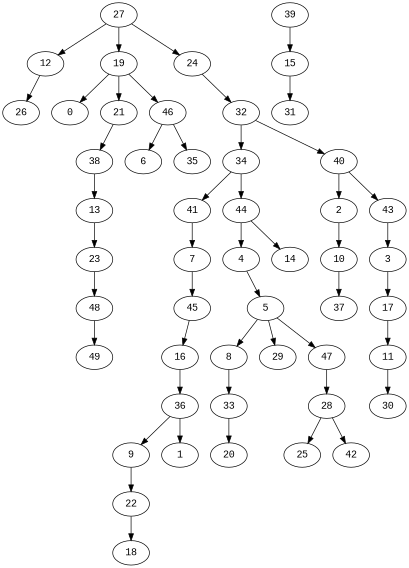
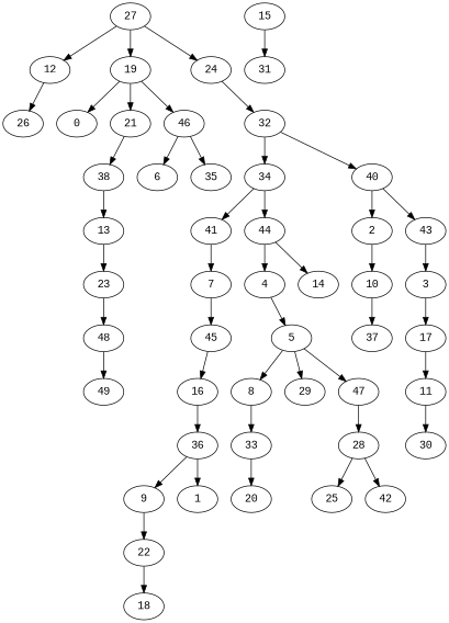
  digraph {
    fontname="Liberation Mono"
    node [fontname="Liberation Mono"]
    edge [fontname="Liberation Mono"]
    n1 [label=2]
    n2 [label=10]
    n3 [label=37]
    n4 [label=3]
    n5 [label=17]
    n6 [label=11]
    n7 [label=30]
    n8 [label=4]
    n9 [label=5]
    n10 [label=8]
    n11 [label=29]
    n12 [label=47]
    n13 [label=33]
    n14 [label=28]
    n15 [label=20]
    n16 [label=36]
    n17 [label=9]
    n18 [label=1]
    n19 [label=25]
    n20 [label=42]
    n21 [label=7]
    n22 [label=45]
    n23 [label=16]
-   n24 [label=39]
    n25 [label=15]
    n26 [label=22]
    n27 [label=18]
    n28 [label=12]
    n29 [label=26]
    n30 [label=13]
    n31 [label=23]
    n32 [label=48]
    n33 [label=49]
    n34 [label=31]
    n35 [label=19]
    n36 [label=0]
    n37 [label=21]
    n38 [label=46]
    n39 [label=38]
    n40 [label=6]
    n41 [label=35]
    n42 [label=24]
    n43 [label=32]
    n44 [label=34]
    n45 [label=40]
    n46 [label=41]
    n47 [label=44]
    n48 [label=43]
    n49 [label=27]
    n50 [label=14]
    n1 -> n2
    n2 -> n3
    n4 -> n5
    n5 -> n6
    n6 -> n7
    n8 -> n9
    n9 -> n10
    n9 -> n11
    n9 -> n12
    n10 -> n13
    n12 -> n14
    n13 -> n15
    n14 -> n19
    n14 -> n20
    n16 -> n17
    n16 -> n18
    n17 -> n26
    n21 -> n22
    n22 -> n23
    n23 -> n16
-   n24 -> n25
    n25 -> n34
    n26 -> n27
    n28 -> n29
    n30 -> n31
    n31 -> n32
    n32 -> n33
    n35 -> n36
    n35 -> n37
    n35 -> n38
    n37 -> n39
    n38 -> n40
    n38 -> n41
    n39 -> n30
    n42 -> n43
    n43 -> n44
    n43 -> n45
    n44 -> n46
    n44 -> n47
    n45 -> n1
    n45 -> n48
    n46 -> n21
    n47 -> n8
    n47 -> n50
    n48 -> n4
    n49 -> n28
    n49 -> n35
    n49 -> n42
  }
